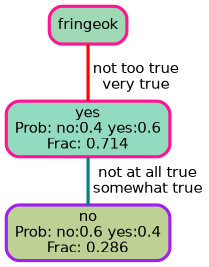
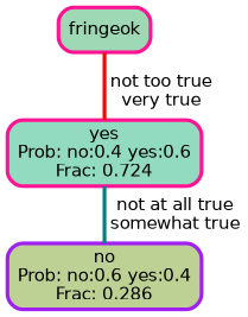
  graph {
    ranksep="0 equally"
    splines=straight
    node [color=deeppink fontcolor=black fontname=helvetica penwidth=3 shape=box style="filled, rounded"]
    edge [fontname=helvetica penwidth=3 style=bold]
    n1 [color=purple fillcolor="#bed195" label="no\nProb: no:0.6 yes:0.4\nFrac: 0.286"]
    n2 [fillcolor="#9fd8b4" label=fringeok]
-   n3 [fillcolor="#93dbc0" label="yes\nProb: no:0.4 yes:0.6\nFrac: 0.714"]
+   n3 [fillcolor="#93dbc0" label="yes\nProb: no:0.4 yes:0.6\nFrac: 0.724"]
    subgraph sub_1 {
      rank=same
    }
    n2 -- n3 [color=red label=" not too true\n very true"]
    n3 -- n1 [color=teal label=" not at all true\n somewhat true"]
  }
